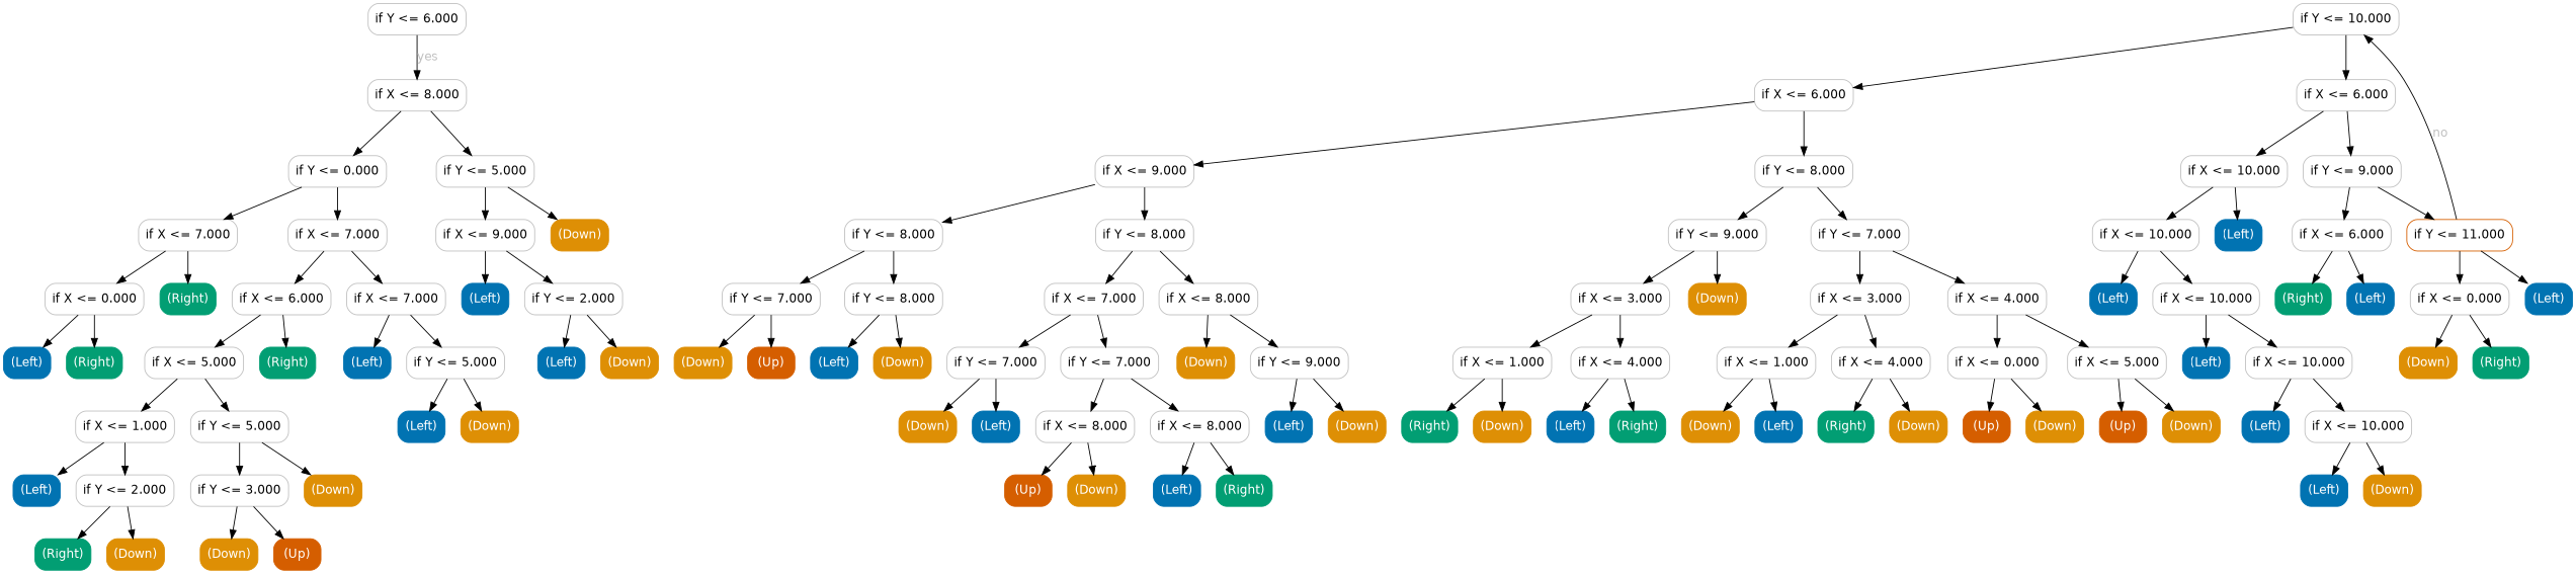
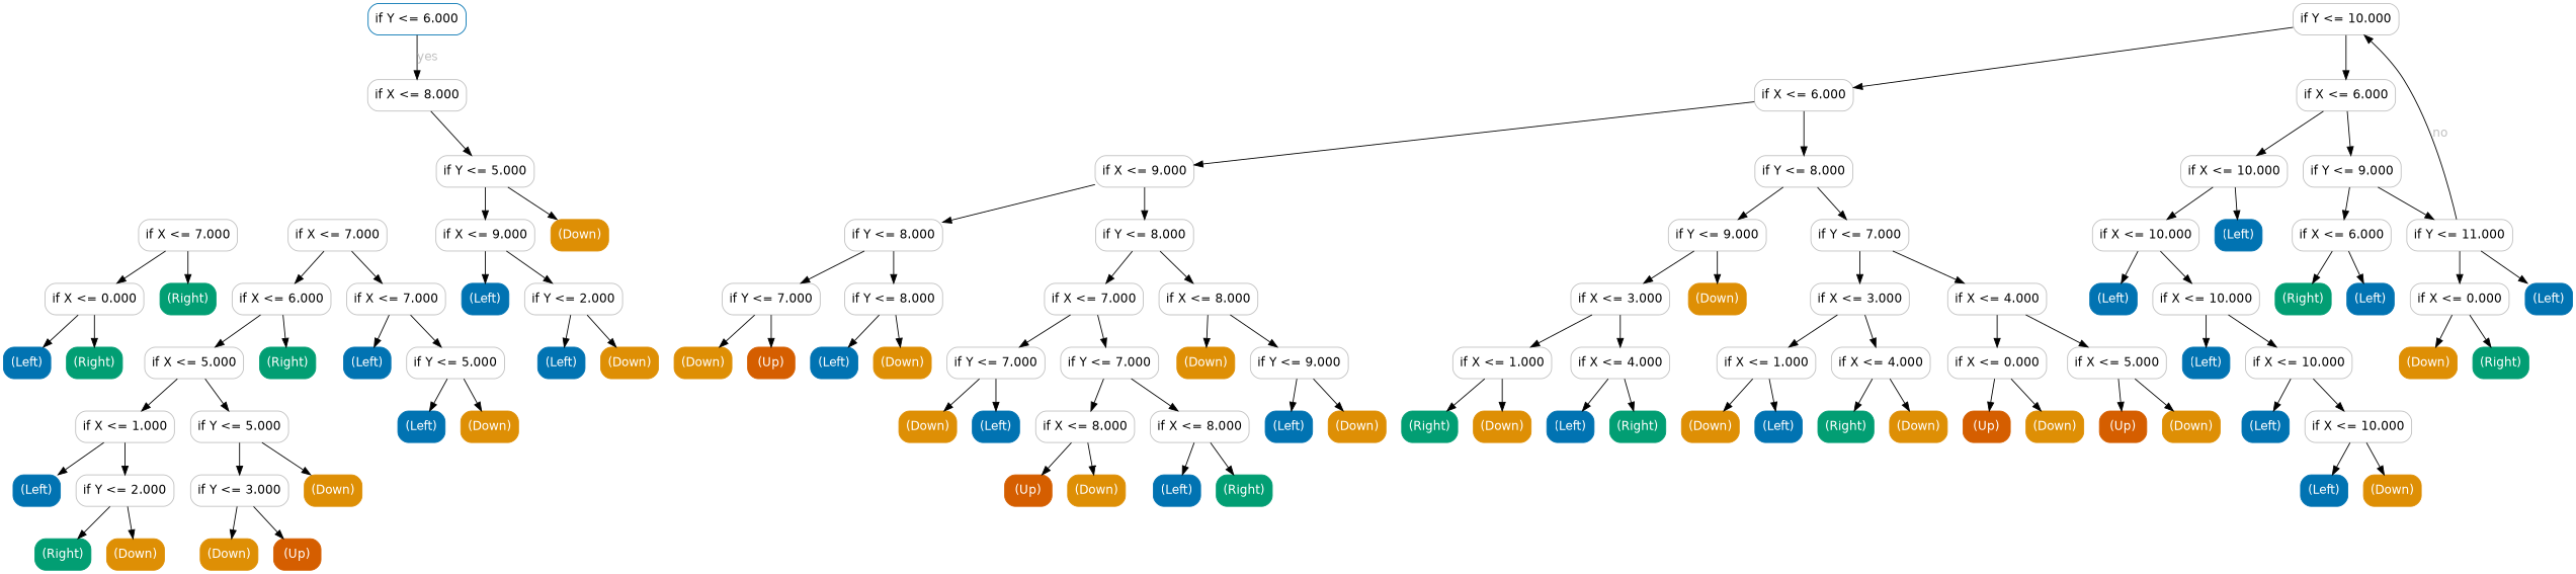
  digraph {
    node [color=gray fillcolor=white fontname=helvetica shape=box style="filled, rounded" fontcolor=white]
    edge [fontcolor=gray fontname=helvetica]
-   n1 [height=0.5 label="if Y <= 6.000" width=1.5556 fontcolor=""]
+   n1 [color="#0173b2" height=0.5 label="if Y <= 6.000" width=1.5556 fontcolor=""]
    n2 [height=0.5 label="if X <= 8.000" width=1.5694 fontcolor=""]
-   n3 [height=0.5 label="if Y <= 0.000" width=1.5556 fontcolor=""]
    n4 [height=0.5 label="if Y <= 5.000" width=1.5556 fontcolor=""]
    n5 [height=0.5 label="if Y <= 10.000" width=1.6806 fontcolor=""]
    n6 [height=0.5 label="if X <= 6.000" width=1.5694 fontcolor=""]
    n7 [height=0.5 label="if X <= 6.000" width=1.5694 fontcolor=""]
    n8 [height=0.5 label="if X <= 7.000" width=1.5694 fontcolor=""]
    n9 [height=0.5 label="if X <= 7.000" width=1.5694 fontcolor=""]
    n10 [height=0.5 label="if X <= 9.000" width=1.5694 fontcolor=""]
    n11 [color="#de8f05" fillcolor="#de8f05" height=0.5 label="(Down)" width=0.91667]
    n12 [height=0.5 label="if Y <= 8.000" width=1.5556 fontcolor=""]
    n13 [height=0.5 label="if X <= 9.000" width=1.5694 fontcolor=""]
    n14 [height=0.5 label="if Y <= 9.000" width=1.5556 fontcolor=""]
    n15 [height=0.5 label="if X <= 10.000" width=1.6944 fontcolor=""]
    n16 [height=0.5 label="if X <= 0.000" width=1.5694 fontcolor=""]
    n17 [color="#029e73" fillcolor="#029e73" height=0.5 label="(Right)" width=0.88889]
    n18 [height=0.5 label="if X <= 6.000" width=1.5694 fontcolor=""]
    n19 [height=0.5 label="if X <= 7.000" width=1.5694 fontcolor=""]
    n20 [color="#0173b2" fillcolor="#0173b2" height=0.5 label="(Left)" width=0.75]
    n21 [height=0.5 label="if Y <= 2.000" width=1.5556 fontcolor=""]
    n22 [color="#0173b2" fillcolor="#0173b2" height=0.5 label="(Left)" width=0.75]
    n23 [color="#029e73" fillcolor="#029e73" height=0.5 label="(Right)" width=0.88889]
    n24 [height=0.5 label="if X <= 5.000" width=1.5694 fontcolor=""]
    n25 [color="#029e73" fillcolor="#029e73" height=0.5 label="(Right)" width=0.88889]
    n26 [color="#0173b2" fillcolor="#0173b2" height=0.5 label="(Left)" width=0.75]
    n27 [height=0.5 label="if Y <= 5.000" width=1.5556 fontcolor=""]
    n28 [height=0.5 label="if X <= 1.000" width=1.5694 fontcolor=""]
    n29 [height=0.5 label="if Y <= 5.000" width=1.5556 fontcolor=""]
    n30 [color="#0173b2" fillcolor="#0173b2" height=0.5 label="(Left)" width=0.75]
    n31 [color="#de8f05" fillcolor="#de8f05" height=0.5 label="(Down)" width=0.91667]
    n32 [color="#0173b2" fillcolor="#0173b2" height=0.5 label="(Left)" width=0.75]
    n33 [height=0.5 label="if Y <= 2.000" width=1.5556 fontcolor=""]
    n34 [height=0.5 label="if Y <= 3.000" width=1.5556 fontcolor=""]
    n35 [color="#de8f05" fillcolor="#de8f05" height=0.5 label="(Down)" width=0.91667]
    n36 [color="#029e73" fillcolor="#029e73" height=0.5 label="(Right)" width=0.88889]
    n37 [color="#de8f05" fillcolor="#de8f05" height=0.5 label="(Down)" width=0.91667]
    n38 [color="#de8f05" fillcolor="#de8f05" height=0.5 label="(Down)" width=0.91667]
    n39 [color="#d55e00" fillcolor="#d55e00" height=0.5 label="(Up)" width=0.75]
    n40 [color="#0173b2" fillcolor="#0173b2" height=0.5 label="(Left)" width=0.75]
    n41 [color="#de8f05" fillcolor="#de8f05" height=0.5 label="(Down)" width=0.91667]
    n42 [height=0.5 label="if Y <= 7.000" width=1.5556 fontcolor=""]
    n43 [height=0.5 label="if Y <= 9.000" width=1.5556 fontcolor=""]
    n44 [height=0.5 label="if Y <= 8.000" width=1.5556 fontcolor=""]
    n45 [height=0.5 label="if Y <= 8.000" width=1.5556 fontcolor=""]
    n46 [height=0.5 label="if X <= 6.000" width=1.5694 fontcolor=""]
-   n47 [color="#d55e00" height=0.5 label="if Y <= 11.000" width=1.6806 fontcolor=""]
+   n47 [height=0.5 label="if Y <= 11.000" width=1.6806 fontcolor=""]
    n48 [color="#0173b2" fillcolor="#0173b2" height=0.5 label="(Left)" width=0.75]
    n49 [height=0.5 label="if X <= 10.000" width=1.6944 fontcolor=""]
    n50 [height=0.5 label="if X <= 3.000" width=1.5694 fontcolor=""]
    n51 [height=0.5 label="if X <= 4.000" width=1.5694 fontcolor=""]
    n52 [height=0.5 label="if X <= 3.000" width=1.5694 fontcolor=""]
    n53 [color="#de8f05" fillcolor="#de8f05" height=0.5 label="(Down)" width=0.91667]
    n54 [height=0.5 label="if X <= 7.000" width=1.5694 fontcolor=""]
    n55 [height=0.5 label="if X <= 8.000" width=1.5694 fontcolor=""]
    n56 [height=0.5 label="if Y <= 7.000" width=1.5556 fontcolor=""]
    n57 [height=0.5 label="if Y <= 8.000" width=1.5556 fontcolor=""]
    n58 [height=0.5 label="if X <= 1.000" width=1.5694 fontcolor=""]
    n59 [height=0.5 label="if X <= 4.000" width=1.5694 fontcolor=""]
    n60 [height=0.5 label="if X <= 0.000" width=1.5694 fontcolor=""]
    n61 [height=0.5 label="if X <= 5.000" width=1.5694 fontcolor=""]
    n62 [height=0.5 label="if X <= 1.000" width=1.5694 fontcolor=""]
    n63 [height=0.5 label="if X <= 4.000" width=1.5694 fontcolor=""]
    n64 [color="#de8f05" fillcolor="#de8f05" height=0.5 label="(Down)" width=0.91667]
    n65 [color="#0173b2" fillcolor="#0173b2" height=0.5 label="(Left)" width=0.75]
    n66 [color="#029e73" fillcolor="#029e73" height=0.5 label="(Right)" width=0.88889]
    n67 [color="#de8f05" fillcolor="#de8f05" height=0.5 label="(Down)" width=0.91667]
    n68 [color="#d55e00" fillcolor="#d55e00" height=0.5 label="(Up)" width=0.75]
    n69 [color="#de8f05" fillcolor="#de8f05" height=0.5 label="(Down)" width=0.91667]
    n70 [color="#d55e00" fillcolor="#d55e00" height=0.5 label="(Up)" width=0.75]
    n71 [color="#de8f05" fillcolor="#de8f05" height=0.5 label="(Down)" width=0.91667]
    n72 [color="#029e73" fillcolor="#029e73" height=0.5 label="(Right)" width=0.88889]
    n73 [color="#de8f05" fillcolor="#de8f05" height=0.5 label="(Down)" width=0.91667]
    n74 [color="#0173b2" fillcolor="#0173b2" height=0.5 label="(Left)" width=0.75]
    n75 [color="#029e73" fillcolor="#029e73" height=0.5 label="(Right)" width=0.88889]
    n76 [height=0.5 label="if Y <= 7.000" width=1.5556 fontcolor=""]
    n77 [height=0.5 label="if Y <= 7.000" width=1.5556 fontcolor=""]
    n78 [color="#de8f05" fillcolor="#de8f05" height=0.5 label="(Down)" width=0.91667]
    n79 [height=0.5 label="if Y <= 9.000" width=1.5556 fontcolor=""]
    n80 [color="#de8f05" fillcolor="#de8f05" height=0.5 label="(Down)" width=0.91667]
    n81 [color="#d55e00" fillcolor="#d55e00" height=0.5 label="(Up)" width=0.75]
    n82 [color="#0173b2" fillcolor="#0173b2" height=0.5 label="(Left)" width=0.75]
    n83 [color="#de8f05" fillcolor="#de8f05" height=0.5 label="(Down)" width=0.91667]
    n84 [color="#de8f05" fillcolor="#de8f05" height=0.5 label="(Down)" width=0.91667]
    n85 [color="#0173b2" fillcolor="#0173b2" height=0.5 label="(Left)" width=0.75]
    n86 [height=0.5 label="if X <= 8.000" width=1.5694 fontcolor=""]
    n87 [height=0.5 label="if X <= 8.000" width=1.5694 fontcolor=""]
    n88 [color="#0173b2" fillcolor="#0173b2" height=0.5 label="(Left)" width=0.75]
    n89 [color="#de8f05" fillcolor="#de8f05" height=0.5 label="(Down)" width=0.91667]
    n90 [color="#d55e00" fillcolor="#d55e00" height=0.5 label="(Up)" width=0.75]
    n91 [color="#de8f05" fillcolor="#de8f05" height=0.5 label="(Down)" width=0.91667]
    n92 [color="#0173b2" fillcolor="#0173b2" height=0.5 label="(Left)" width=0.75]
    n93 [color="#029e73" fillcolor="#029e73" height=0.5 label="(Right)" width=0.88889]
    n94 [color="#029e73" fillcolor="#029e73" height=0.5 label="(Right)" width=0.88889]
    n95 [color="#0173b2" fillcolor="#0173b2" height=0.5 label="(Left)" width=0.75]
    n96 [height=0.5 label="if X <= 0.000" width=1.5694 fontcolor=""]
    n97 [color="#0173b2" fillcolor="#0173b2" height=0.5 label="(Left)" width=0.75]
    n98 [color="#0173b2" fillcolor="#0173b2" height=0.5 label="(Left)" width=0.75]
    n99 [height=0.5 label="if X <= 10.000" width=1.6944 fontcolor=""]
    n100 [color="#de8f05" fillcolor="#de8f05" height=0.5 label="(Down)" width=0.91667]
    n101 [color="#029e73" fillcolor="#029e73" height=0.5 label="(Right)" width=0.88889]
    n102 [color="#0173b2" fillcolor="#0173b2" height=0.5 label="(Left)" width=0.75]
    n103 [height=0.5 label="if X <= 10.000" width=1.6944 fontcolor=""]
    n104 [color="#0173b2" fillcolor="#0173b2" height=0.5 label="(Left)" width=0.75]
    n105 [height=0.5 label="if X <= 10.000" width=1.6944 fontcolor=""]
    n106 [color="#0173b2" fillcolor="#0173b2" height=0.5 label="(Left)" width=0.75]
    n107 [color="#de8f05" fillcolor="#de8f05" height=0.5 label="(Down)" width=0.91667]
    n1 -> n2 [label=yes]
-   n2 -> n3
    n2 -> n4
-   n3 -> n8
-   n3 -> n9
    n4 -> n10
    n4 -> n11
    n5 -> n6
    n5 -> n7
    n6 -> n12
    n6 -> n13
    n7 -> n14
    n7 -> n15
    n8 -> n16
    n8 -> n17
    n9 -> n18
    n9 -> n19
    n10 -> n20
    n10 -> n21
    n12 -> n42
    n12 -> n43
    n13 -> n44
    n13 -> n45
    n14 -> n46
    n14 -> n47
    n15 -> n48
    n15 -> n49
    n16 -> n22
    n16 -> n23
    n18 -> n24
    n18 -> n25
    n19 -> n26
    n19 -> n27
    n21 -> n40
    n21 -> n41
    n24 -> n28
    n24 -> n29
    n27 -> n30
    n27 -> n31
    n28 -> n32
    n28 -> n33
    n29 -> n34
    n29 -> n35
    n33 -> n36
    n33 -> n37
    n34 -> n38
    n34 -> n39
    n42 -> n50
    n42 -> n51
    n43 -> n52
    n43 -> n53
    n44 -> n54
    n44 -> n55
    n45 -> n56
    n45 -> n57
    n46 -> n94
    n46 -> n95
    n47 -> n5 [label=no]
    n47 -> n96
    n47 -> n97
    n49 -> n98
    n49 -> n99
    n50 -> n58
    n50 -> n59
    n51 -> n60
    n51 -> n61
    n52 -> n62
    n52 -> n63
    n54 -> n76
    n54 -> n77
    n55 -> n78
    n55 -> n79
    n56 -> n80
    n56 -> n81
    n57 -> n82
    n57 -> n83
    n58 -> n64
    n58 -> n65
    n59 -> n66
    n59 -> n67
    n60 -> n68
    n60 -> n69
    n61 -> n70
    n61 -> n71
    n62 -> n72
    n62 -> n73
    n63 -> n74
    n63 -> n75
    n76 -> n84
    n76 -> n85
    n77 -> n86
    n77 -> n87
    n79 -> n88
    n79 -> n89
    n86 -> n90
    n86 -> n91
    n87 -> n92
    n87 -> n93
    n96 -> n100
    n96 -> n101
    n99 -> n102
    n99 -> n103
    n103 -> n104
    n103 -> n105
    n105 -> n106
    n105 -> n107
  }
